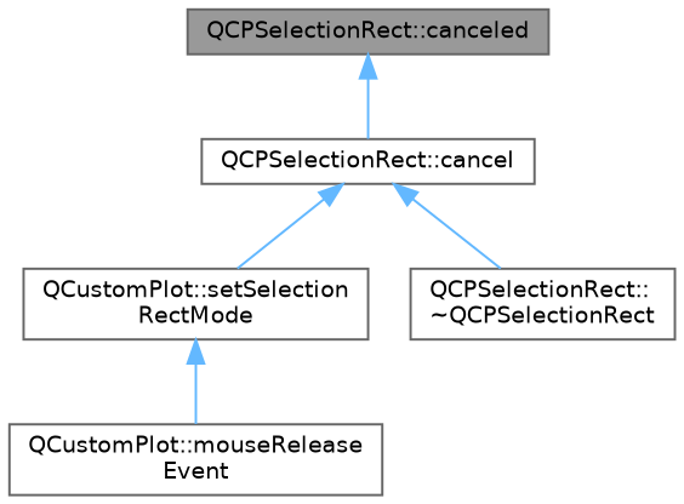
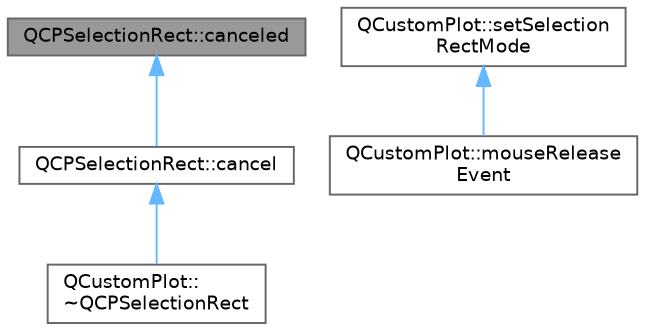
  digraph {
    fontname="DejaVu Sans"
    rankdir=TB
    node [color=grey40 fillcolor=white fontname="DejaVu Sans" fontsize=10 shape=box style=filled]
    edge [color=steelblue1 dir=back fontname="DejaVu Sans" fontsize=10 labelfontname=Helvetica labelfontsize=10 style=solid]
    n1 [color=gray40 fillcolor=grey60 fontcolor=black height=0.2 label="QCPSelectionRect::canceled" width=0.4]
    n2 [height=0.2 label="QCPSelectionRect::cancel" width=0.4]
    n3 [height=0.2 label="QCustomPlot::setSelection\lRectMode" width=0.4]
-   n4 [height=0.2 label="QCPSelectionRect::\l~QCPSelectionRect" width=0.4]
+   n4 [height=0.2 label="QCustomPlot::\l~QCPSelectionRect" width=0.4]
    n5 [height=0.2 label="QCustomPlot::mouseRelease\lEvent" width=0.4]
    n1 -> n2
-   n2 -> n3
    n2 -> n4
    n3 -> n5
  }
